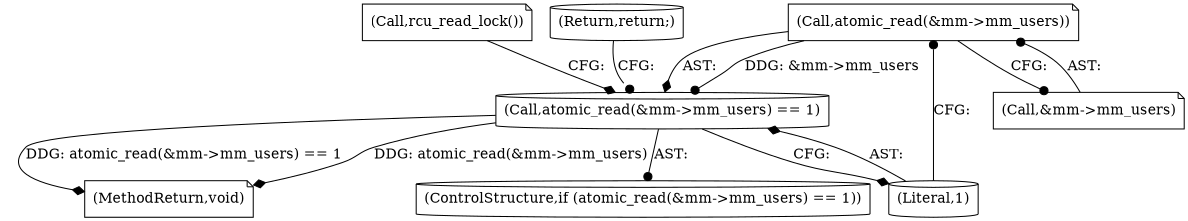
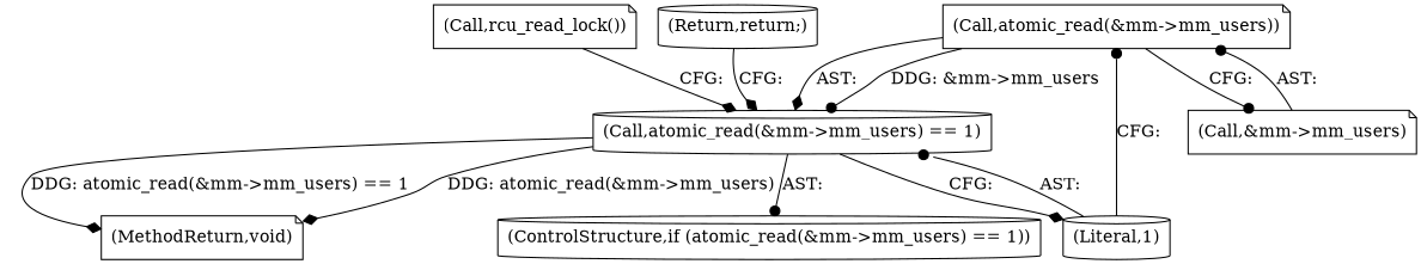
  digraph {
    node [shape=note]
    edge [arrowhead=diamond]
    n1 [label="(Call,atomic_read(&mm->mm_users))"]
    n2 [label="(Call,atomic_read(&mm->mm_users) == 1)" shape=cylinder]
    n3 [label="(Call,&mm->mm_users)"]
    n4 [label="(MethodReturn,void)"]
    n5 [label="(ControlStructure,if (atomic_read(&mm->mm_users) == 1))" shape=cylinder]
    n6 [label="(Literal,1)" shape=cylinder]
    n7 [label="(Call,rcu_read_lock())"]
    n8 [label="(Return,return;)" shape=cylinder]
    n1 -> n2 [label="AST: "]
    n1 -> n2 [arrowhead=dot label="DDG: &mm->mm_users"]
    n1 -> n3 [arrowhead=dot label="CFG: "]
    n2 -> n4 [label="DDG: atomic_read(&mm->mm_users) == 1"]
    n2 -> n4 [label="DDG: atomic_read(&mm->mm_users)"]
    n2 -> n5 [arrowhead=dot label="AST: "]
    n2 -> n6 [label="CFG: "]
    n3 -> n1 [arrowhead=dot label="AST: "]
    n6 -> n1 [arrowhead=dot label="CFG: "]
-   n6 -> n2 [label="AST: "]
+   n6 -> n2 [arrowhead=dot label="AST: "]
    n7 -> n2 [label="CFG: "]
-   n8 -> n2 [arrowhead=dot label="CFG: "]
+   n8 -> n2 [label="CFG: "]
  }
